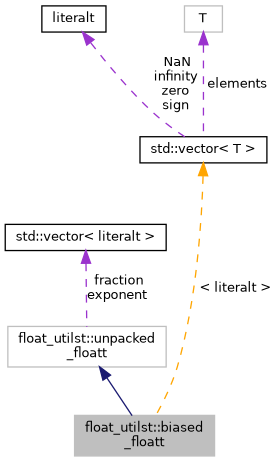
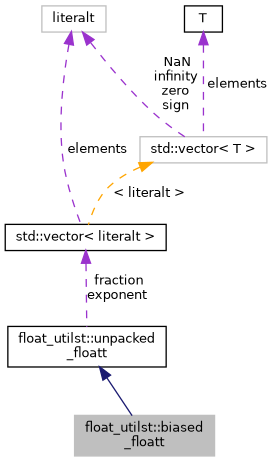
  digraph {
    node [color=grey75 fontname=Helvetica fontsize=10 shape=record]
    edge [color=darkorchid3 dir=back fontname=Helvetica fontsize=10 labelfontname=Helvetica labelfontsize=10 style=dashed]
    n1 [fillcolor=grey75 fontcolor=black height=0.2 label="float_utilst::biased\l_floatt" style=filled width=0.4]
-   n2 [height=0.2 label="float_utilst::unpacked\l_floatt" width=0.4]
+   n2 [color=black height=0.2 label="float_utilst::unpacked\l_floatt" width=0.4]
    n3 [color=black height=0.2 label="std::vector\< literalt \>" width=0.4]
-   n4 [color=black height=0.2 label=literalt width=0.4]
-   n5 [color=black height=0.2 label="std::vector\< T \>" width=0.4]
-   n6 [height=0.2 label=T width=0.4]
+   n4 [height=0.2 label=literalt width=0.4]
+   n5 [height=0.2 label="std::vector\< T \>" width=0.4]
+   n6 [color=black height=0.2 label=T width=0.4]
    n2 -> n1 [color=midnightblue style=solid]
    n3 -> n2 [label=" fraction\nexponent"]
+   n4 -> n3 [label=" elements"]
    n4 -> n5 [label=" NaN\ninfinity\nzero\nsign"]
-   n5 -> n1 [color=orange label=" \< literalt \>"]
+   n5 -> n3 [color=orange label=" \< literalt \>"]
    n6 -> n5 [label=" elements"]
  }
